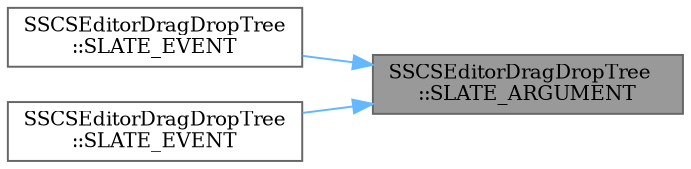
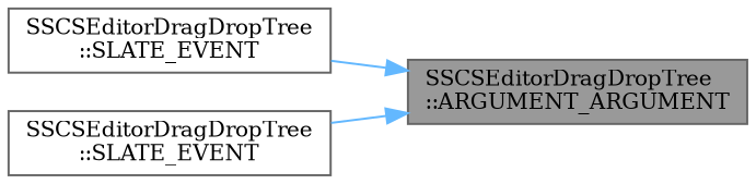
  digraph {
    rankdir=RL
    fontname="DejaVu Serif"
    node [color=grey40 fillcolor=white fontname="DejaVu Serif" fontsize=10 shape=box style=filled]
    edge [color=steelblue1 dir=back fontname="DejaVu Serif" fontsize=10 labelfontname=Helvetica labelfontsize=10 style=solid]
-   n1 [color=gray40 fillcolor=grey60 fontcolor=black height=0.2 label="SSCSEditorDragDropTree\l::SLATE_ARGUMENT" width=0.4]
+   n1 [color=gray40 fillcolor=grey60 fontcolor=black height=0.2 label="SSCSEditorDragDropTree\l::ARGUMENT_ARGUMENT" width=0.4]
    n2 [height=0.2 label="SSCSEditorDragDropTree\l::SLATE_EVENT" width=0.4]
    n3 [height=0.2 label="SSCSEditorDragDropTree\l::SLATE_EVENT" width=0.4]
    n1 -> n2
    n1 -> n3
  }
